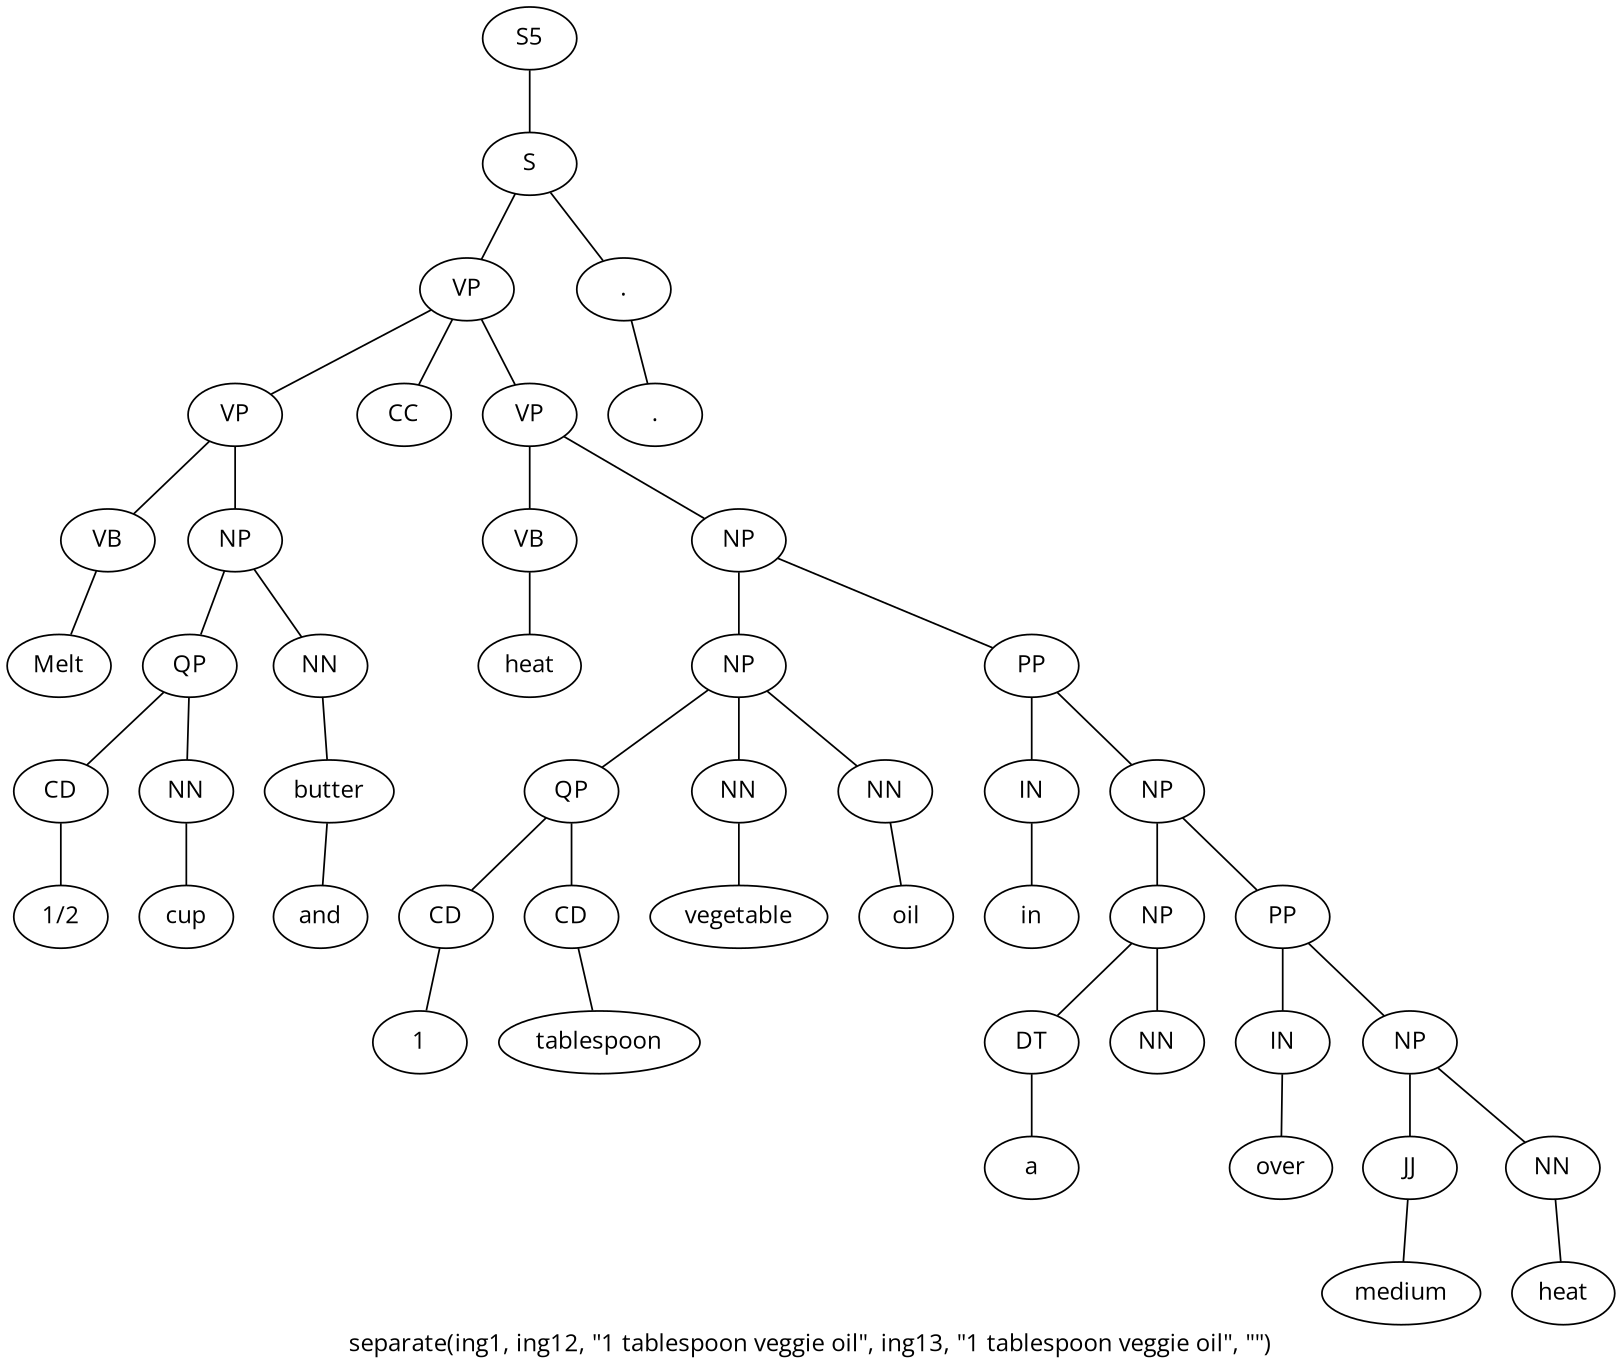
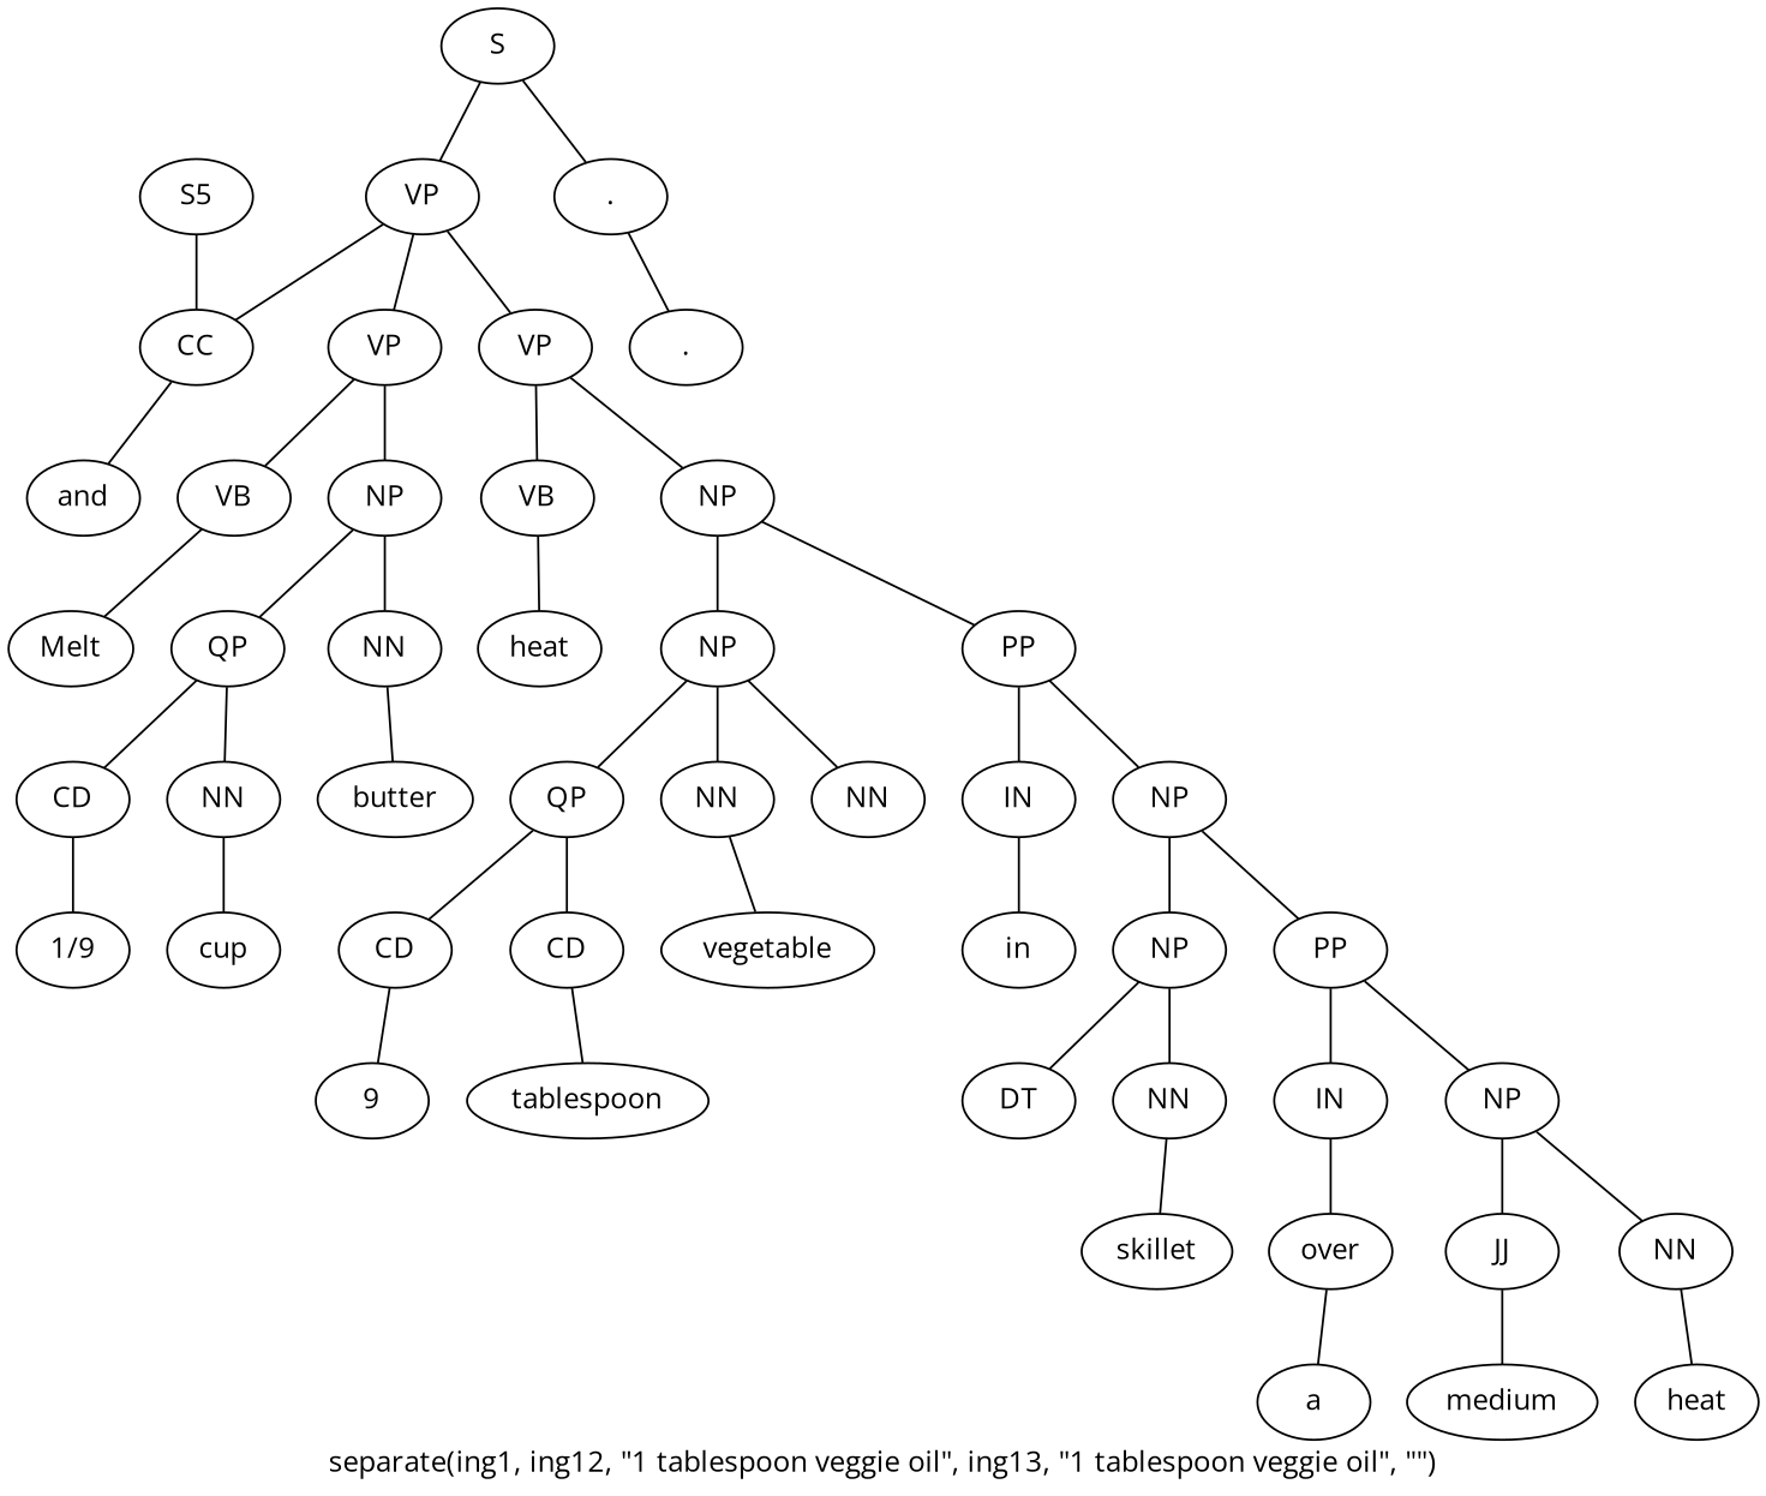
  graph {
    fontname="Open Sans"
    label="separate(ing1, ing12, \"1 tablespoon veggie oil\", ing13, \"1 tablespoon veggie oil\", \"\")"
    node [fontname="Open Sans"]
    edge [fontname="Open Sans"]
    n1 [label=S5]
    n2 [label=S]
    n3 [label=VP]
    n4 [label="."]
    n5 [label=VP]
    n6 [label=CC]
    n7 [label=VP]
    n8 [label="."]
    n9 [label=VB]
    n10 [label=NP]
    n11 [label=and]
    n12 [label=VB]
    n13 [label=NP]
    n14 [label=Melt]
    n15 [label=QP]
    n16 [label=NN]
    n17 [label=CD]
    n18 [label=NN]
    n19 [label=butter]
-   n20 [label="1/2"]
+   n20 [label="1/9"]
    n21 [label=cup]
    n22 [label=heat]
    n23 [label=NP]
    n24 [label=PP]
    n25 [label=QP]
    n26 [label=NN]
    n27 [label=NN]
    n28 [label=IN]
    n29 [label=NP]
    n30 [label=CD]
    n31 [label=CD]
    n32 [label=vegetable]
-   n33 [label=oil]
-   n34 [label=1]
+   n34 [label=9]
    n35 [label=tablespoon]
    n36 [label=in]
    n37 [label=NP]
    n38 [label=PP]
    n39 [label=DT]
    n40 [label=NN]
    n41 [label=IN]
    n42 [label=NP]
    n43 [label=a]
+   n44 [label=skillet]
    n45 [label=over]
    n46 [label=JJ]
    n47 [label=NN]
    n48 [label=medium]
    n49 [label=heat]
-   n1 -- n2
+   n1 -- n6
    n2 -- n3
    n2 -- n4
    n3 -- n5
    n3 -- n6
    n3 -- n7
    n4 -- n8
    n5 -- n9
    n5 -- n10
-   n19 -- n11
+   n6 -- n11
    n7 -- n12
    n7 -- n13
    n9 -- n14
    n10 -- n15
    n10 -- n16
    n12 -- n22
    n13 -- n23
    n13 -- n24
    n15 -- n17
    n15 -- n18
    n16 -- n19
    n17 -- n20
    n18 -- n21
    n23 -- n25
    n23 -- n26
    n23 -- n27
    n24 -- n28
    n24 -- n29
    n25 -- n30
    n25 -- n31
    n26 -- n32
-   n27 -- n33
    n28 -- n36
    n29 -- n37
    n29 -- n38
    n30 -- n34
    n31 -- n35
    n37 -- n39
    n37 -- n40
    n38 -- n41
    n38 -- n42
-   n39 -- n43
+   n45 -- n43
+   n40 -- n44
    n41 -- n45
    n42 -- n46
    n42 -- n47
    n46 -- n48
    n47 -- n49
  }
